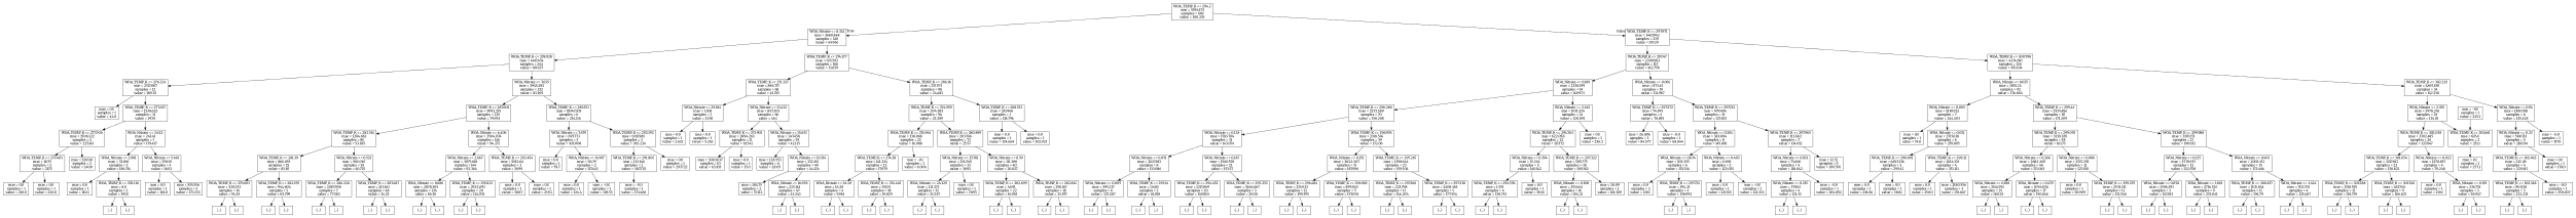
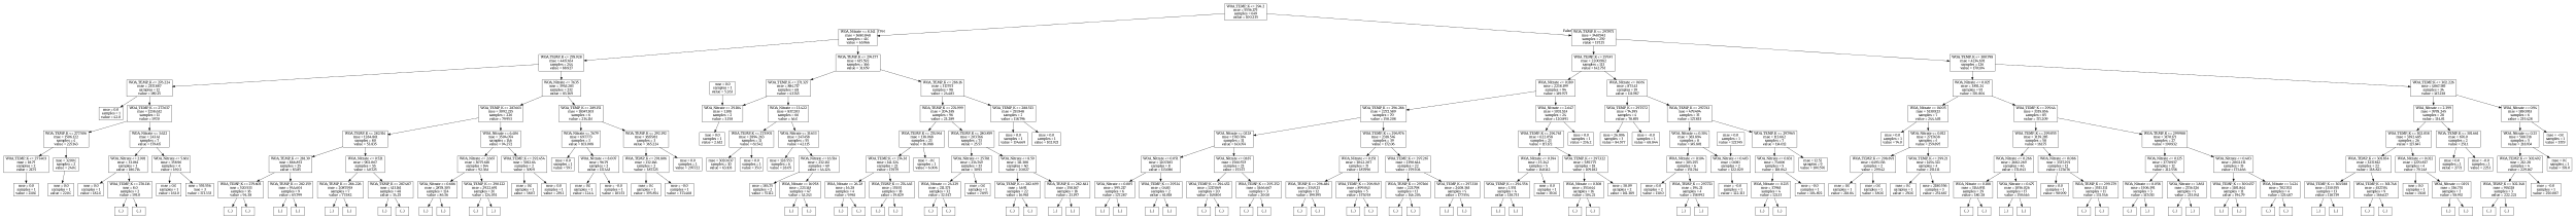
  digraph {
    fontname=Merriweather
    node [fontname=Merriweather shape=box]
    edge [fontname=Merriweather]
    n1 [label="WOA_TEMP_K <= 294.2\nmse = 5556.175\nsamples = 649\nvalue = 100.235"]
    n2 [label="WOA_Nitrate <= 8.341\nmse = 3680.848\nsamples = 410\nvalue = 65.966"]
    n3 [label="WOA_TEMP_K <= 297.971\nmse = 3467.942\nsamples = 239\nvalue = 157.29"]
    n4 [label="WOA_TEMP_K <= 278.928\nmse = 4417.454\nsamples = 244\nvalue = 88.927"]
    n5 [label="WOA_TEMP_K <= 274.177\nmse = 615.592\nsamples = 166\nvalue = 31.659"]
    n6 [label="WOA_TEMP_K <= 297.47\nmse = 2200.982\nsamples = 113\nvalue = 142.758"]
    n7 [label="WOA_TEMP_K <= 300.798\nmse = 4234.691\nsamples = 126\nvalue = 170.104"]
    n8 [label="WOA_TEMP_K <= 276.224\nmse = 2317.887\nsamples = 12\nvalue = 189.25"]
    n9 [label="WOA_Nitrate <= 7.635\nmse = 3945.283\nsamples = 232\nvalue = 83.369"]
    n10 [label="WOA_TEMP_K <= 271.327\nmse = 884.717\nsamples = 68\nvalue = 43.745"]
    n11 [label="WOA_TEMP_K <= 286.16\nmse = 317.573\nsamples = 98\nvalue = 24.483"]
    n12 [label="mse = 0.0\nsamples = 1\nvalue = 42.0"]
    n13 [label="WOA_TEMP_K <= 277.637\nmse = 1238.632\nsamples = 11\nvalue = 197.0"]
    n14 [label="WOA_TEMP_K <= 287.601\nmse = 3092.215\nsamples = 226\nvalue = 79.953"]
    n15 [label="WOA_TEMP_K <= 289.151\nmse = 18347.303\nsamples = 6\nvalue = 234.116"]
    n16 [label="WOA_TEMP_K <= 277.506\nmse = 1506.122\nsamples = 4\nvalue = 227.143"]
    n17 [label="WOA_Nitrate <= 3.622\nmse = 243.41\nsamples = 7\nvalue = 179.417"]
    n18 [label="WOA_TEMP_K <= 277.403\nmse = 18.75\nsamples = 2\nvalue = 217.5"]
    n19 [label="mse = 3200.0\nsamples = 2\nvalue = 240.0"]
    n20 [label="WOA_Nitrate <= 2.901\nmse = 33.061\nsamples = 3\nvalue = 186.714"]
    n21 [label="WOA_Nitrate <= 5.661\nmse = 358.96\nsamples = 4\nvalue = 169.2"]
    n22 [label="mse = 0.0\nsamples = 1\nvalue = 210.0"]
    n23 [label="mse = 0.0\nsamples = 1\nvalue = 220.0"]
    n24 [label="mse = 0.0\nsamples = 1\nvalue = 182.0"]
    n25 [label="WOA_TEMP_K <= 278.116\nmse = 8.0\nsamples = 2\nvalue = 193.0"]
    n26 [label="mse = 0.0\nsamples = 1\nvalue = 163.0"]
-   n27 [label="mse = 555.556\nsamples = 3\nvalue = 173.333"]
+   n27 [label="mse = 555.556\nmse = 3\nvalue = 173.333"]
    n28 [label="(...)"]
    n29 [label="(...)"]
    n30 [label="WOA_TEMP_K <= 282.514\nmse = 1284.861\nsamples = 80\nvalue = 53.835"]
    n31 [label="WOA_Nitrate <= 6.406\nmse = 3504.074\nsamples = 146\nvalue = 94.272"]
    n32 [label="WOA_Nitrate <= 7.679\nmse = 697.773\nsamples = 3\nvalue = 103.008"]
    n33 [label="WOA_TEMP_K <= 292.192\nmse = 1617.981\nsamples = 3\nvalue = 365.224"]
    n34 [label="WOA_TEMP_K <= 281.39\nmse = 866.853\nsamples = 25\nvalue = 83.85"]
    n35 [label="WOA_Nitrate <= 0.521\nmse = 902.067\nsamples = 55\nvalue = 40.725"]
    n36 [label="WOA_Nitrate <= 2.667\nmse = 3075.618\nsamples = 144\nvalue = 92.364"]
    n37 [label="WOA_TEMP_K <= 292.454\nmse = 5012.64\nsamples = 2\nvalue = 309.9"]
    n38 [label="WOA_TEMP_K <= 279.603\nmse = 520.533\nsamples = 16\nvalue = 94.38"]
    n39 [label="WOA_TEMP_K <= 282.159\nmse = 944.604\nsamples = 9\nvalue = 65.799"]
    n40 [label="WOA_TEMP_K <= 286.226\nmse = 2087.958\nsamples = 7\nvalue = 77.582"]
    n41 [label="WOA_TEMP_K <= 287.487\nmse = 413.161\nsamples = 48\nvalue = 34.25"]
    n42 [label="(...)"]
    n43 [label="(...)"]
    n44 [label="(...)"]
    n45 [label="(...)"]
    n46 [label="(...)"]
    n47 [label="(...)"]
    n48 [label="(...)"]
    n49 [label="(...)"]
    n50 [label="WOA_Nitrate <= 0.686\nmse = 2878.305\nsamples = 124\nvalue = 86.36"]
    n51 [label="WOA_TEMP_K <= 290.122\nmse = 2922.691\nsamples = 20\nvalue = 124.051"]
    n52 [label="mse = 0.0\nsamples = 1\nvalue = 380.7"]
    n53 [label="mse = 0.0\nsamples = 1\nvalue = 239.1"]
    n54 [label="(...)"]
    n55 [label="(...)"]
    n56 [label="(...)"]
    n57 [label="(...)"]
    n58 [label="mse = 0.0\nsamples = 1\nvalue = 59.7"]
    n59 [label="WOA_Nitrate <= 8.007\nmse = 96.79\nsamples = 2\nvalue = 117.443"]
    n60 [label="WOA_TEMP_K <= 291.806\nmse = 132.146\nsamples = 2\nvalue = 387.725"]
    n61 [label="mse = 0.0\nsamples = 1\nvalue = 297.722"]
    n62 [label="mse = 0.0\nsamples = 1\nvalue = 124.4"]
    n63 [label="mse = -0.0\nsamples = 1\nvalue = 103.53"]
+   n64 [label="mse = 0.0\nsamples = 1\nvalue = 395.854"]
    n65 [label="mse = -0.0\nsamples = 1\nvalue = 371.468"]
    n66 [label="WOA_Nitrate <= 29.184\nmse = 1.108\nsamples = 2\nvalue = 3.158"]
    n67 [label="WOA_Nitrate <= 13.422\nmse = 837.203\nsamples = 66\nvalue = 46.0"]
    n68 [label="WOA_TEMP_K <= 274.999\nmse = 204.385\nsamples = 96\nvalue = 23.289"]
    n69 [label="WOA_TEMP_K <= 288.513\nmse = 251.948\nsamples = 2\nvalue = 118.796"]
    n70 [label="mse = 0.0\nsamples = 1\nvalue = 2.632"]
    n71 [label="mse = 0.0\nsamples = 1\nvalue = 5.263"]
    n72 [label="WOA_TEMP_K <= 273.901\nmse = 2894.263\nsamples = 11\nvalue = 61.542"]
    n73 [label="WOA_Nitrate <= 15.633\nmse = 247.458\nsamples = 55\nvalue = 42.115"]
    n74 [label="mse = 3020.637\nsamples = 10\nvalue = 63.103"]
    n75 [label="mse = 0.0\nsamples = 1\nvalue = 35.0"]
    n76 [label="mse = 128.553\nsamples = 6\nvalue = 28.05"]
    n77 [label="WOA_Nitrate <= 16.514\nmse = 232.147\nsamples = 49\nvalue = 44.124"]
    n78 [label="mse = 184.75\nsamples = 2\nvalue = 57.112"]
    n79 [label="WOA_Nitrate <= 16.958\nmse = 223.148\nsamples = 47\nvalue = 43.243"]
    n80 [label="(...)"]
    n81 [label="(...)"]
    n82 [label="WOA_TEMP_K <= 274.964\nmse = 138.068\nsamples = 23\nvalue = 16.088"]
    n83 [label="WOA_TEMP_K <= 280.859\nmse = 203.766\nsamples = 73\nvalue = 25.57"]
    n84 [label="mse = 0.0\nsamples = 1\nvalue = 134.669"]
    n85 [label="mse = 0.0\nsamples = 1\nvalue = 102.923"]
    n86 [label="WOA_TEMP_K <= 274.38\nmse = 141.324\nsamples = 22\nvalue = 17.979"]
    n87 [label="mse = -0.0\nsamples = 1\nvalue = 6.006"]
    n88 [label="WOA_Nitrate <= 25.781\nmse = 234.749\nsamples = 33\nvalue = 30.93"]
    n89 [label="WOA_Nitrate <= 8.59\nmse = 111.308\nsamples = 40\nvalue = 20.027"]
    n90 [label="WOA_Nitrate <= 26.28\nmse = 16.28\nsamples = 4\nvalue = 9.961"]
    n91 [label="WOA_TEMP_K <= 274.445\nmse = 151.92\nsamples = 18\nvalue = 19.829"]
    n92 [label="(...)"]
    n93 [label="(...)"]
    n94 [label="(...)"]
    n95 [label="(...)"]
    n96 [label="WOA_Nitrate <= 24.329\nmse = 211.373\nsamples = 32\nvalue = 32.547"]
    n97 [label="mse = 0.0\nsamples = 1\nvalue = 7.895"]
    n98 [label="WOA_TEMP_K <= 282.699\nmse = 46.91\nsamples = 22\nvalue = 16.963"]
    n99 [label="WOA_TEMP_K <= 282.841\nmse = 158.167\nsamples = 18\nvalue = 23.197"]
    n100 [label="(...)"]
    n101 [label="(...)"]
    n102 [label="(...)"]
    n103 [label="(...)"]
    n104 [label="(...)"]
    n105 [label="(...)"]
    n106 [label="WOA_Nitrate <= 0.189\nmse = 2238.199\nsamples = 94\nvalue = 149.973"]
    n107 [label="WOA_Nitrate <= 0.069\nmse = 873.43\nsamples = 19\nvalue = 111.987"]
    n108 [label="WOA_Nitrate <= 0.025\nmse = 3851.24\nsamples = 92\nvalue = 176.804"]
    n109 [label="WOA_TEMP_K <= 302.226\nmse = 4867.385\nsamples = 34\nvalue = 147.238"]
    n110 [label="WOA_TEMP_K <= 296.286\nmse = 2272.589\nsamples = 70\nvalue = 158.208"]
    n111 [label="WOA_Nitrate <= 2.647\nmse = 1031.524\nsamples = 24\nvalue = 120.891"]
    n112 [label="WOA_TEMP_K <= 297.572\nmse = 74.395\nsamples = 4\nvalue = 78.855"]
    n113 [label="WOA_TEMP_K <= 297.743\nmse = 479.494\nsamples = 15\nvalue = 127.833"]
    n114 [label="WOA_Nitrate <= 0.128\nmse = 1783.704\nsamples = 31\nvalue = 143.074"]
    n115 [label="WOA_TEMP_K <= 296.976\nmse = 2318.549\nsamples = 39\nvalue = 172.06"]
    n116 [label="WOA_TEMP_K <= 294.763\nmse = 622.058\nsamples = 23\nvalue = 117.172"]
    n117 [label="mse = 0.0\nsamples = 1\nvalue = 236.2"]
    n118 [label="WOA_Nitrate <= 0.051\nmse = 1207.183\nsamples = 8\nvalue = 113.086"]
    n119 [label="WOA_Nitrate <= 0.187\nmse = 1560.578\nsamples = 23\nvalue = 153.57"]
    n120 [label="WOA_Nitrate <= 0.151\nmse = 3042.207\nsamples = 17\nvalue = 187.996"]
    n121 [label="WOA_TEMP_K <= 297.267\nmse = 1390.644\nsamples = 22\nvalue = 159.504"]
    n122 [label="WOA_Nitrate <= 0.005\nmse = 595.217\nsamples = 6\nvalue = 127.287"]
    n123 [label="WOA_TEMP_K <= 295.14\nmse = 0.483\nsamples = 2\nvalue = 61.018"]
    n124 [label="WOA_TEMP_K <= 294.452\nmse = 1217.069\nsamples = 20\nvalue = 149.806"]
    n125 [label="WOA_TEMP_K <= 295.252\nmse = 3466.667\nsamples = 3\nvalue = 200.0"]
    n126 [label="(...)"]
    n127 [label="(...)"]
    n128 [label="(...)"]
    n129 [label="(...)"]
    n130 [label="(...)"]
    n131 [label="(...)"]
    n132 [label="(...)"]
    n133 [label="(...)"]
    n134 [label="WOA_TEMP_K <= 296.484\nmse = 3349.23\nsamples = 12\nvalue = 199.395"]
    n135 [label="WOA_TEMP_K <= 296.949\nmse = 899.043\nsamples = 5\nvalue = 157.058"]
    n136 [label="WOA_TEMP_K <= 297.166\nmse = 223.798\nsamples = 13\nvalue = 146.204"]
    n137 [label="WOA_TEMP_K <= 297.338\nmse = 2408.363\nsamples = 9\nvalue = 177.554"]
    n138 [label="(...)"]
    n139 [label="(...)"]
    n140 [label="(...)"]
    n141 [label="(...)"]
    n142 [label="(...)"]
    n143 [label="(...)"]
    n144 [label="(...)"]
    n145 [label="(...)"]
    n146 [label="WOA_Nitrate <= 0.394\nmse = 15.242\nsamples = 5\nvalue = 140.142"]
    n147 [label="WOA_TEMP_K <= 297.322\nmse = 585.775\nsamples = 18\nvalue = 109.182"]
    n148 [label="WOA_TEMP_K <= 294.556\nmse = 1.551\nsamples = 4\nvalue = 138.733"]
    n149 [label="mse = 0.0\nsamples = 1\nvalue = 150.0"]
    n150 [label="WOA_Nitrate <= 0.308\nmse = 353.644\nsamples = 16\nvalue = 104.21"]
    n151 [label="mse = 38.09\nsamples = 2\nvalue = 161.389"]
    n152 [label="(...)"]
    n153 [label="(...)"]
    n154 [label="(...)"]
    n155 [label="(...)"]
    n156 [label="mse = 26.896\nsamples = 3\nvalue = 84.577"]
    n157 [label="mse = -0.0\nsamples = 1\nvalue = 68.844"]
    n158 [label="WOA_Nitrate <= 0.304\nmse = 383.894\nsamples = 8\nvalue = 145.801"]
    n159 [label="WOA_TEMP_K <= 297.965\nmse = 113.662\nsamples = 7\nvalue = 114.012"]
    n160 [label="WOA_Nitrate <= 0.104\nmse = 303.255\nsamples = 6\nvalue = 151.744"]
    n161 [label="WOA_Nitrate <= 0.403\nmse = 0.081\nsamples = 2\nvalue = 122.029"]
    n162 [label="WOA_Nitrate <= 0.831\nmse = 73.606\nsamples = 5\nvalue = 118.042"]
    n163 [label="mse = 12.52\nsamples = 9\nvalue = 100.576"]
    n164 [label="mse = 0.0\nsamples = 2\nvalue = 130.0"]
    n165 [label="WOA_TEMP_K <= 297.721\nmse = 194.21\nsamples = 4\nvalue = 158.992"]
    n166 [label="mse = 0.0\nsamples = 1\nvalue = 121.745"]
    n167 [label="mse = -0.0\nsamples = 1\nvalue = 122.313"]
    n168 [label="(...)"]
    n169 [label="(...)"]
    n170 [label="WOA_Nitrate <= 0.215\nmse = 37.963\nsamples = 4\nvalue = 121.33"]
    n171 [label="mse = -0.0\nsamples = 1\nvalue = 104.892"]
    n172 [label="(...)"]
    n173 [label="(...)"]
    n174 [label="WOA_Nitrate <= 0.005\nmse = 5130.923\nsamples = 7\nvalue = 244.403"]
    n175 [label="WOA_TEMP_K <= 299.44\nmse = 3335.856\nsamples = 85\nvalue = 171.209"]
    n176 [label="WOA_Nitrate <= 2.399\nmse = 3978.245\nsamples = 28\nvalue = 134.01"]
    n177 [label="WOA_Nitrate <= 0.94\nmse = 1850.918\nsamples = 6\nvalue = 235.428"]
    n178 [label="mse = 0.0\nsamples = 1\nvalue = 74.0"]
    n179 [label="WOA_Nitrate <= 0.012\nmse = 2717.638\nsamples = 6\nvalue = 259.895"]
    n180 [label="WOA_TEMP_K <= 299.055\nmse = 3139.285\nsamples = 58\nvalue = 161.75"]
    n181 [label="WOA_TEMP_K <= 299.988\nmse = 3170.171\nsamples = 27\nvalue = 190.932"]
    n182 [label="WOA_TEMP_K <= 298.891\nmse = 6493.136\nsamples = 2\nvalue = 299.42"]
    n183 [label="WOA_TEMP_K <= 299.21\nmse = 1454.321\nsamples = 4\nvalue = 251.111"]
    n184 [label="mse = 0.0\nsamples = 1\nvalue = 218.84"]
    n185 [label="mse = 0.0\nsamples = 1\nvalue = 380.0"]
    n186 [label="mse = 0.0\nsamples = 1\nvalue = 250.0"]
    n187 [label="mse = 2180.556\nsamples = 3\nvalue = 251.667"]
    n188 [label="WOA_Nitrate <= 0.266\nmse = 2682.269\nsamples = 46\nvalue = 171.043"]
    n189 [label="WOA_Nitrate <= 0.086\nmse = 3337.291\nsamples = 12\nvalue = 127.676"]
    n190 [label="WOA_Nitrate <= 0.125\nmse = 3770.937\nsamples = 12\nvalue = 212.558"]
    n191 [label="WOA_Nitrate <= 0.403\nmse = 2002.131\nsamples = 15\nvalue = 173.466"]
    n192 [label="WOA_Nitrate <= 0.188\nmse = 3144.951\nsamples = 29\nvalue = 180.28"]
    n193 [label="WOA_Nitrate <= 0.479\nmse = 1056.026\nsamples = 17\nvalue = 150.646"]
    n194 [label="mse = 0.0\nsamples = 1\nvalue = 90.909"]
    n195 [label="WOA_TEMP_K <= 299.279\nmse = 3531.311\nsamples = 11\nvalue = 131.546"]
    n196 [label="(...)"]
    n197 [label="(...)"]
    n198 [label="(...)"]
    n199 [label="(...)"]
    n200 [label="(...)"]
    n201 [label="(...)"]
    n202 [label="WOA_Nitrate <= 0.058\nmse = 1506.391\nsamples = 3\nvalue = 147.013"]
    n203 [label="WOA_Nitrate <= 1.863\nmse = 2716.526\nsamples = 9\nvalue = 233.041"]
    n204 [label="WOA_TEMP_K <= 300.457\nmse = 1101.844\nsamples = 11\nvalue = 194.79"]
    n205 [label="WOA_Nitrate <= 3.424\nmse = 702.702\nsamples = 4\nvalue = 125.487"]
    n206 [label="(...)"]
    n207 [label="(...)"]
    n208 [label="(...)"]
    n209 [label="(...)"]
    n210 [label="(...)"]
    n211 [label="(...)"]
    n212 [label="(...)"]
    n213 [label="(...)"]
    n214 [label="WOA_TEMP_K <= 302.038\nmse = 3392.485\nsamples = 26\nvalue = 127.847"]
    n215 [label="WOA_TEMP_K <= 301.661\nmse = 676.0\nsamples = 2\nvalue = 251.1"]
    n216 [label="WOA_Nitrate <= 0.23\nmse = 588.718\nsamples = 5\nvalue = 218.934"]
    n217 [label="mse = -0.0\nsamples = 1\nvalue = 317.9"]
    n218 [label="WOA_TEMP_K <= 301.654\nmse = 3217.812\nsamples = 22\nvalue = 138.821"]
    n219 [label="WOA_Nitrate <= 0.022\nmse = 1270.837\nsamples = 4\nvalue = 79.248"]
    n220 [label="mse = 0.0\nsamples = 1\nvalue = 277.1"]
    n221 [label="mse = -0.0\nsamples = 1\nvalue = 225.1"]
    n222 [label="WOA_TEMP_K <= 301.588\nmse = 1310.555\nsamples = 13\nvalue = 118.739"]
    n223 [label="WOA_TEMP_K <= 301.748\nmse = 4527.04\nsamples = 9\nvalue = 166.627"]
    n224 [label="mse = 0.0\nsamples = 1\nvalue = 130.0"]
    n225 [label="WOA_Nitrate <= 0.191\nmse = 336.751\nsamples = 3\nvalue = 58.947"]
    n226 [label="(...)"]
    n227 [label="(...)"]
    n228 [label="(...)"]
    n229 [label="(...)"]
    n230 [label="(...)"]
    n231 [label="(...)"]
    n232 [label="WOA_TEMP_K <= 302.492\nmse = 212.28\nsamples = 4\nvalue = 229.167"]
    n233 [label="mse = 0.0\nsamples = 1\nvalue = 178.0"]
    n234 [label="WOA_TEMP_K <= 302.348\nmse = 90.028\nsamples = 3\nvalue = 222.221"]
    n235 [label="mse = -0.0\nsamples = 1\nvalue = 250.007"]
    n236 [label="(...)"]
    n237 [label="(...)"]
    n1 -> n2 [headlabel=True labelangle=45 labeldistance=2.5]
    n1 -> n3 [headlabel=False labelangle=-45 labeldistance=2.5]
    n2 -> n4
    n2 -> n5
    n3 -> n6
    n3 -> n7
    n4 -> n8
    n4 -> n9
    n5 -> n10
    n5 -> n11
    n6 -> n106
    n6 -> n107
    n7 -> n108
    n7 -> n109
    n8 -> n12
    n8 -> n13
    n9 -> n14
    n9 -> n15
    n10 -> n66
    n10 -> n67
    n11 -> n68
    n11 -> n69
    n13 -> n16
    n13 -> n17
    n14 -> n30
    n14 -> n31
    n15 -> n32
    n15 -> n33
    n16 -> n18
    n16 -> n19
    n17 -> n20
    n17 -> n21
    n18 -> n22
-   n18 -> n23
+   n19 -> n23
    n20 -> n24
    n20 -> n25
    n21 -> n26
    n21 -> n27
    n25 -> n28
    n25 -> n29
    n30 -> n34
    n30 -> n35
    n31 -> n36
    n31 -> n37
    n32 -> n58
    n32 -> n59
    n33 -> n60
    n33 -> n61
    n34 -> n38
    n34 -> n39
    n35 -> n40
    n35 -> n41
    n36 -> n50
    n36 -> n51
    n37 -> n52
    n37 -> n53
    n38 -> n42
    n38 -> n43
    n39 -> n44
    n39 -> n45
    n40 -> n46
    n40 -> n47
    n41 -> n48
    n41 -> n49
    n50 -> n54
    n50 -> n55
    n51 -> n56
    n51 -> n57
    n59 -> n62
    n59 -> n63
+   n60 -> n64
    n60 -> n65
    n66 -> n70
-   n66 -> n71
+   n71 -> n66
    n67 -> n72
    n67 -> n73
    n68 -> n82
    n68 -> n83
    n69 -> n84
    n69 -> n85
    n72 -> n74
    n72 -> n75
    n73 -> n76
    n73 -> n77
    n77 -> n78
    n77 -> n79
    n79 -> n80
    n79 -> n81
    n82 -> n86
    n82 -> n87
    n83 -> n88
    n83 -> n89
    n86 -> n90
    n86 -> n91
    n88 -> n96
    n88 -> n97
    n89 -> n98
    n89 -> n99
    n90 -> n92
    n90 -> n93
    n91 -> n94
    n91 -> n95
    n96 -> n100
    n96 -> n101
    n98 -> n102
    n98 -> n103
    n99 -> n104
    n99 -> n105
    n106 -> n110
    n106 -> n111
    n107 -> n112
    n107 -> n113
    n108 -> n174
    n108 -> n175
    n109 -> n176
    n109 -> n177
    n110 -> n114
    n110 -> n115
    n111 -> n116
    n111 -> n117
    n112 -> n156
    n112 -> n157
    n113 -> n158
    n113 -> n159
    n114 -> n118
    n114 -> n119
    n115 -> n120
    n115 -> n121
    n116 -> n146
    n116 -> n147
    n118 -> n122
    n118 -> n123
    n119 -> n124
    n119 -> n125
    n120 -> n134
    n120 -> n135
    n121 -> n136
    n121 -> n137
    n122 -> n126
    n122 -> n127
    n123 -> n128
    n123 -> n129
    n124 -> n130
    n124 -> n131
    n125 -> n132
    n125 -> n133
    n134 -> n138
    n134 -> n139
    n135 -> n140
    n135 -> n141
    n136 -> n142
    n136 -> n143
    n137 -> n144
    n137 -> n145
    n146 -> n148
    n146 -> n149
    n147 -> n150
    n147 -> n151
    n148 -> n152
    n148 -> n153
    n150 -> n154
    n150 -> n155
    n158 -> n160
    n158 -> n161
    n159 -> n162
    n159 -> n163
    n160 -> n164
    n160 -> n165
-   n161 -> n166
+   n166 -> n161
    n161 -> n167
    n162 -> n170
    n162 -> n171
    n165 -> n168
    n165 -> n169
    n170 -> n172
    n170 -> n173
    n174 -> n178
    n174 -> n179
    n175 -> n180
    n175 -> n181
    n176 -> n214
    n176 -> n215
    n177 -> n216
    n177 -> n217
    n179 -> n182
    n179 -> n183
    n180 -> n188
    n180 -> n189
    n181 -> n190
    n181 -> n191
    n182 -> n184
    n182 -> n185
    n183 -> n186
    n183 -> n187
    n188 -> n192
    n188 -> n193
    n189 -> n194
    n189 -> n195
    n190 -> n202
    n190 -> n203
    n191 -> n204
    n191 -> n205
    n192 -> n196
    n192 -> n197
    n193 -> n198
    n193 -> n199
    n195 -> n200
    n195 -> n201
    n202 -> n206
    n202 -> n207
    n203 -> n208
    n203 -> n209
    n204 -> n210
    n204 -> n211
    n205 -> n212
    n205 -> n213
    n214 -> n218
    n214 -> n219
    n215 -> n220
-   n221 -> n215
+   n215 -> n221
    n216 -> n232
    n216 -> n233
    n218 -> n222
    n218 -> n223
    n219 -> n224
    n219 -> n225
    n222 -> n226
    n222 -> n227
    n223 -> n228
    n223 -> n229
    n225 -> n230
    n225 -> n231
    n232 -> n234
    n232 -> n235
    n234 -> n236
    n234 -> n237
  }
